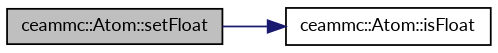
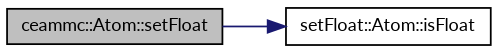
  digraph {
    rankdir=LR
    fontname=Lato
    node [color=black fontname=Lato fontsize=10 shape=record style=filled]
    n1 [fillcolor=grey75 fontcolor=black height=0.2 label="ceammc::Atom::setFloat" width=0.4]
-   n2 [fillcolor=white height=0.2 label="ceammc::Atom::isFloat" width=0.4]
+   n2 [fillcolor=white height=0.2 label="setFloat::Atom::isFloat" width=0.4]
    n1 -> n2 [color=midnightblue fontname=Lato fontsize=10 labelfontname=Helvetica labelfontsize=10 style=solid]
  }
